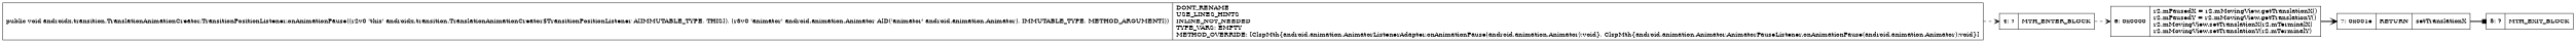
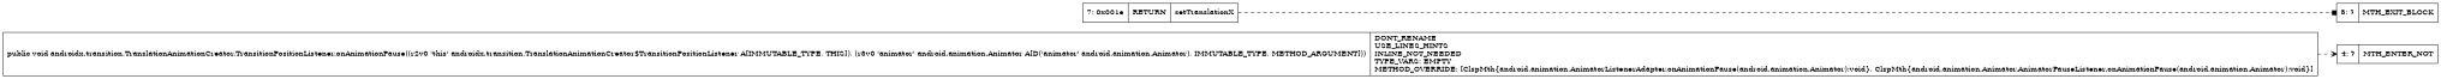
  digraph {
    rankdir=LR
    node [shape=record]
    edge [arrowhead=vee style=dashed]
-   n1 [label="{4\:\ ?|MTH_ENTER_BLOCK\l}"]
-   n2 [label="{6\:\ 0x0000|r2.mPausedX = r2.mMovingView.getTranslationX()\lr2.mPausedY = r2.mMovingView.getTranslationY()\lr2.mMovingView.setTranslationX(r2.mTerminalX)\lr2.mMovingView.setTranslationY(r2.mTerminalY)\l}"]
+   n1 [label="{4\:\ ?|MTH_ENTER_NOT\l}"]
    n3 [label="{7\:\ 0x001e|RETURN\l|setTranslationX\l}"]
    n4 [label="{5\:\ ?|MTH_EXIT_BLOCK\l}"]
    n5 [label="{public void androidx.transition.TranslationAnimationCreator.TransitionPositionListener.onAnimationPause((r2v0 'this' androidx.transition.TranslationAnimationCreator$TransitionPositionListener A[IMMUTABLE_TYPE, THIS]), (r3v0 'animator' android.animation.Animator A[D('animator' android.animation.Animator), IMMUTABLE_TYPE, METHOD_ARGUMENT]))  | DONT_RENAME\lUSE_LINES_HINTS\lINLINE_NOT_NEEDED\lTYPE_VARS: EMPTY\lMETHOD_OVERRIDE: [ClspMth\{android.animation.AnimatorListenerAdapter.onAnimationPause(android.animation.Animator):void\}, ClspMth\{android.animation.Animator.AnimatorPauseListener.onAnimationPause(android.animation.Animator):void\}]\l}"]
-   n1 -> n2
-   n2 -> n3 [style=bold]
-   n3 -> n4 [arrowhead=box style=bold]
+   n3 -> n4 [arrowhead=box]
    n5 -> n1
  }
